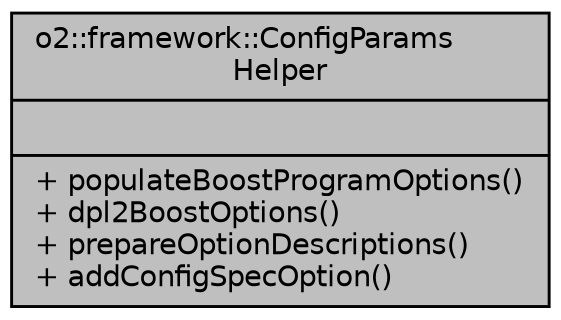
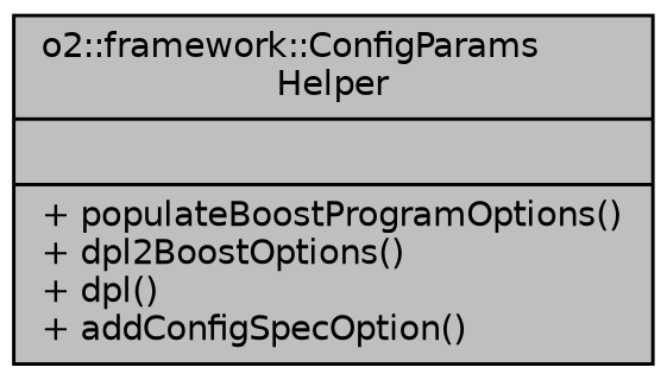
  digraph {
-   n1 [color=black fillcolor=grey75 fontcolor=black fontname=Helvetica fontsize=10 height=0.2 label="{o2::framework::ConfigParams\lHelper\n||+ populateBoostProgramOptions()\l+ dpl2BoostOptions()\l+ prepareOptionDescriptions()\l+ addConfigSpecOption()\l}" shape=record style=filled width=0.4]
+   n1 [color=black fillcolor=grey75 fontcolor=black fontname=Helvetica fontsize=10 height=0.2 label="{o2::framework::ConfigParams\lHelper\n||+ populateBoostProgramOptions()\l+ dpl2BoostOptions()\l+ dpl()\l+ addConfigSpecOption()\l}" shape=record style=filled width=0.4]
  }
